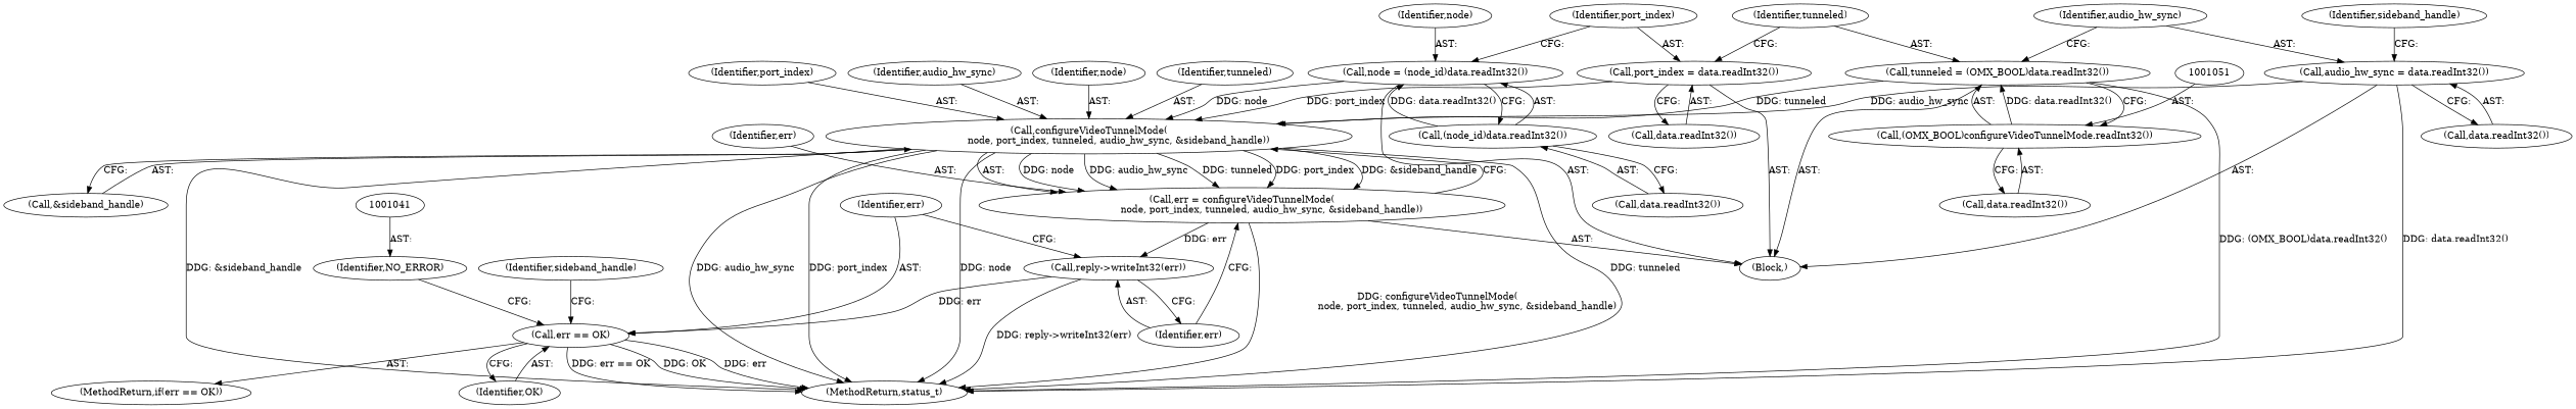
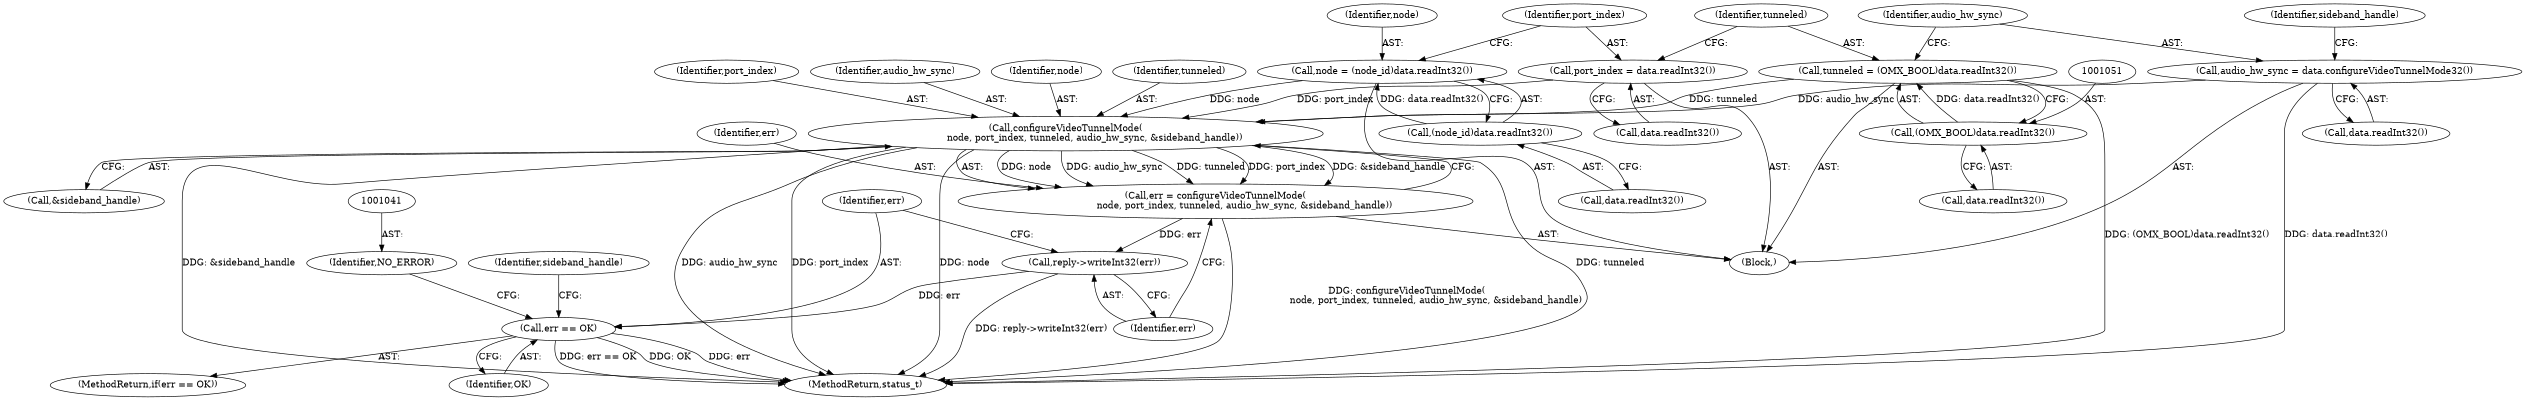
  digraph {
    n1 [label="(Call,configureVideoTunnelMode(\n                    node, port_index, tunneled, audio_hw_sync, &sideband_handle))"]
    n2 [label="(Call,err = configureVideoTunnelMode(\n                    node, port_index, tunneled, audio_hw_sync, &sideband_handle))"]
    n3 [label="(Call,&sideband_handle)"]
    n4 [label="(MethodReturn,status_t)"]
    n5 [label="(Block,)"]
    n6 [label="(Call,reply->writeInt32(err))"]
    n7 [label="(Call,node = (node_id)data.readInt32())"]
    n8 [label="(Call,(node_id)data.readInt32())"]
    n9 [label="(Call,data.readInt32())"]
    n10 [label="(Call,port_index = data.readInt32())"]
    n11 [label="(Call,data.readInt32())"]
    n12 [label="(Call,tunneled = (OMX_BOOL)data.readInt32())"]
-   n13 [label="(Call,(OMX_BOOL)configureVideoTunnelMode.readInt32())"]
+   n13 [label="(Call,(OMX_BOOL)data.readInt32())"]
    n14 [label="(Call,data.readInt32())"]
-   n15 [label="(Call,audio_hw_sync = data.readInt32())"]
+   n15 [label="(Call,audio_hw_sync = data.configureVideoTunnelMode32())"]
    n16 [label="(Call,data.readInt32())"]
    n17 [label="(Call,err == OK)"]
    n18 [label="(Identifier,err)"]
    n19 [label="(MethodReturn,if(err == OK))"]
    n20 [label="(Identifier,OK)"]
    n21 [label="(Identifier,err)"]
    n22 [label="(Identifier,NO_ERROR)"]
    n23 [label="(Identifier,port_index)"]
    n24 [label="(Identifier,audio_hw_sync)"]
    n25 [label="(Identifier,node)"]
    n26 [label="(Identifier,audio_hw_sync)"]
    n27 [label="(Identifier,sideband_handle)"]
    n28 [label="(Identifier,sideband_handle)"]
    n29 [label="(Identifier,tunneled)"]
    n30 [label="(Identifier,port_index)"]
    n31 [label="(Identifier,err)"]
    n32 [label="(Identifier,tunneled)"]
    n33 [label="(Identifier,node)"]
    1001041
    1001051
    n1 -> n2 [label="AST: "]
    n1 -> n2 [label="DDG: node"]
    n1 -> n2 [label="DDG: audio_hw_sync"]
    n1 -> n2 [label="DDG: tunneled"]
    n1 -> n2 [label="DDG: port_index"]
    n1 -> n2 [label="DDG: &sideband_handle"]
    n1 -> n3 [label="CFG: "]
    n1 -> n4 [label="DDG: port_index"]
    n1 -> n4 [label="DDG: node"]
    n1 -> n4 [label="DDG: &sideband_handle"]
    n1 -> n4 [label="DDG: audio_hw_sync"]
    n1 -> n4 [label="DDG: tunneled"]
    n2 -> n1 [label="CFG: "]
    n2 -> n4 [label="DDG: configureVideoTunnelMode(\n                    node, port_index, tunneled, audio_hw_sync, &sideband_handle)"]
    n2 -> n5 [label="AST: "]
    n2 -> n6 [label="DDG: err"]
    n3 -> n1 [label="AST: "]
    n6 -> n4 [label="DDG: reply->writeInt32(err)"]
    n6 -> n17 [label="DDG: err"]
    n6 -> n18 [label="CFG: "]
    n7 -> n1 [label="DDG: node"]
    n7 -> n5 [label="AST: "]
    n7 -> n8 [label="CFG: "]
    n8 -> n7 [label="AST: "]
    n8 -> n7 [label="DDG: data.readInt32()"]
    n8 -> n9 [label="CFG: "]
    n9 -> n8 [label="AST: "]
    n10 -> n1 [label="DDG: port_index"]
    n10 -> n5 [label="AST: "]
    n10 -> n11 [label="CFG: "]
    n11 -> n10 [label="AST: "]
    n12 -> n1 [label="DDG: tunneled"]
    n12 -> n4 [label="DDG: (OMX_BOOL)data.readInt32()"]
    n12 -> n5 [label="AST: "]
    n12 -> n13 [label="CFG: "]
    n13 -> n12 [label="AST: "]
    n13 -> n12 [label="DDG: data.readInt32()"]
    n13 -> n14 [label="CFG: "]
    n14 -> n13 [label="AST: "]
    n15 -> n1 [label="DDG: audio_hw_sync"]
    n15 -> n4 [label="DDG: data.readInt32()"]
    n15 -> n5 [label="AST: "]
    n15 -> n16 [label="CFG: "]
    n16 -> n15 [label="AST: "]
    n17 -> n4 [label="DDG: err"]
    n17 -> n4 [label="DDG: err == OK"]
    n17 -> n4 [label="DDG: OK"]
    n17 -> n19 [label="AST: "]
    n17 -> n20 [label="CFG: "]
    n18 -> n2 [label="CFG: "]
    n18 -> n6 [label="AST: "]
    n20 -> n17 [label="AST: "]
    n21 -> n2 [label="AST: "]
    n22 -> n17 [label="CFG: "]
    n23 -> n1 [label="AST: "]
    n24 -> n1 [label="AST: "]
    n25 -> n1 [label="AST: "]
    n26 -> n12 [label="CFG: "]
    n26 -> n15 [label="AST: "]
    n27 -> n15 [label="CFG: "]
    n28 -> n17 [label="CFG: "]
    n29 -> n1 [label="AST: "]
    n30 -> n7 [label="CFG: "]
    n30 -> n10 [label="AST: "]
    n31 -> n6 [label="CFG: "]
    n31 -> n17 [label="AST: "]
    n32 -> n10 [label="CFG: "]
    n32 -> n12 [label="AST: "]
    n33 -> n7 [label="AST: "]
    1001041 -> n22 [label="AST: "]
    1001051 -> n13 [label="AST: "]
  }
